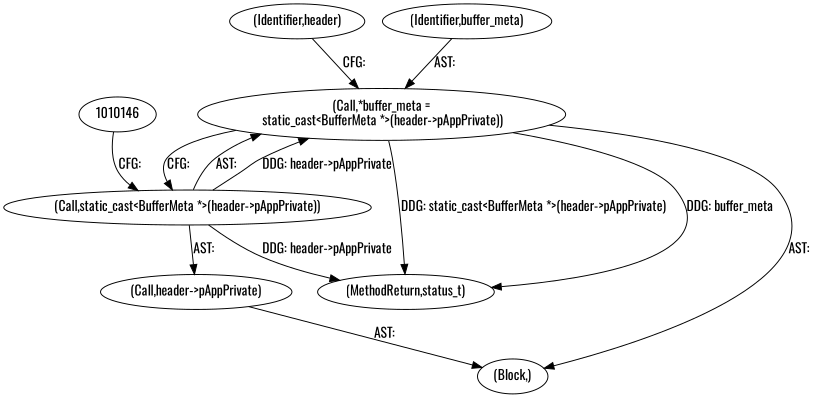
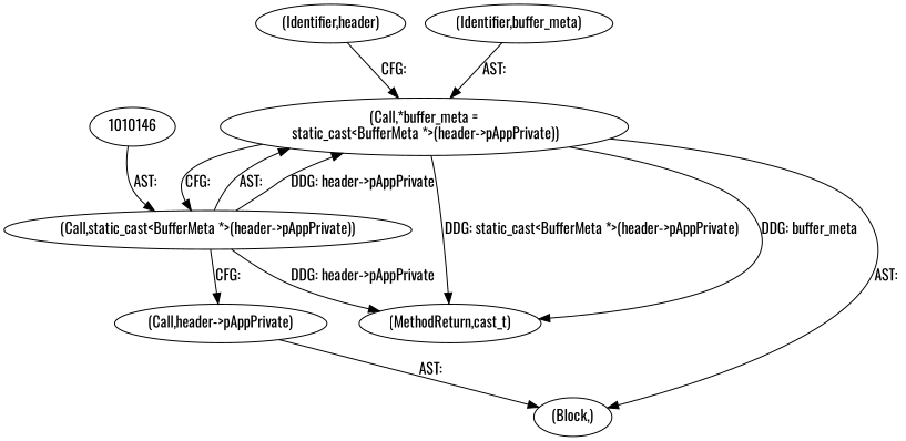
  digraph {
    fontname=Oswald
    node [fontname=Oswald]
    edge [fontname=Oswald]
    n1 [label="(Call,*buffer_meta =\n static_cast<BufferMeta *>(header->pAppPrivate))"]
    n2 [label="(Call,static_cast<BufferMeta *>(header->pAppPrivate))"]
    n3 [label="(Block,)"]
-   n4 [label="(MethodReturn,status_t)"]
+   n4 [label="(MethodReturn,cast_t)"]
    n5 [label="(Call,header->pAppPrivate)"]
    n6 [label="(Identifier,header)"]
    n7 [label="(Identifier,buffer_meta)"]
    n8 [label=1010146]
    n1 -> n2 [label="CFG: "]
    n1 -> n3 [label="AST: "]
    n1 -> n4 [label="DDG: buffer_meta"]
    n1 -> n4 [label="DDG: static_cast<BufferMeta *>(header->pAppPrivate)"]
    n2 -> n1 [label="AST: "]
    n2 -> n1 [label="DDG: header->pAppPrivate"]
    n2 -> n4 [label="DDG: header->pAppPrivate"]
-   n2 -> n5 [label="AST: "]
+   n2 -> n5 [label="CFG: "]
    n5 -> n3 [label="AST: "]
    n6 -> n1 [label="CFG: "]
    n7 -> n1 [label="AST: "]
-   n8 -> n2 [label="CFG: "]
+   n8 -> n2 [label="AST: "]
  }
